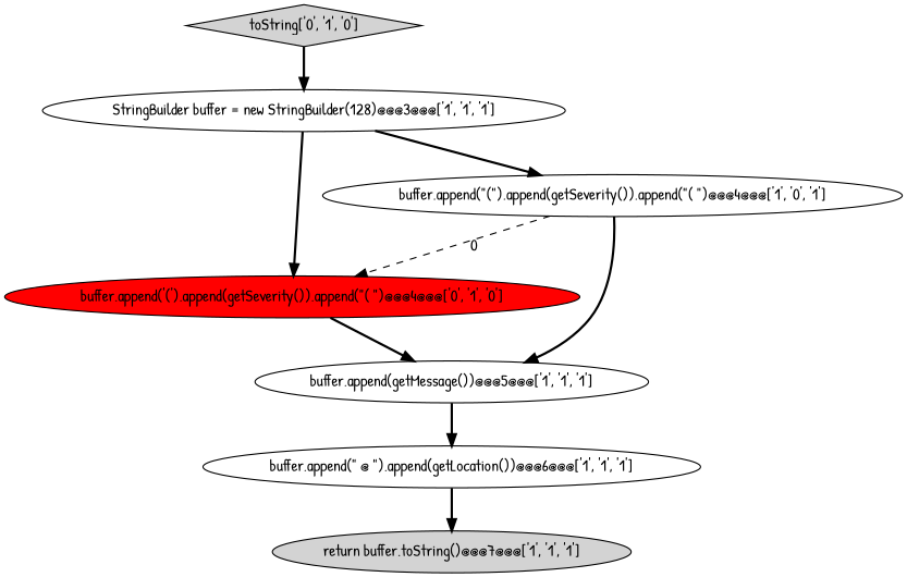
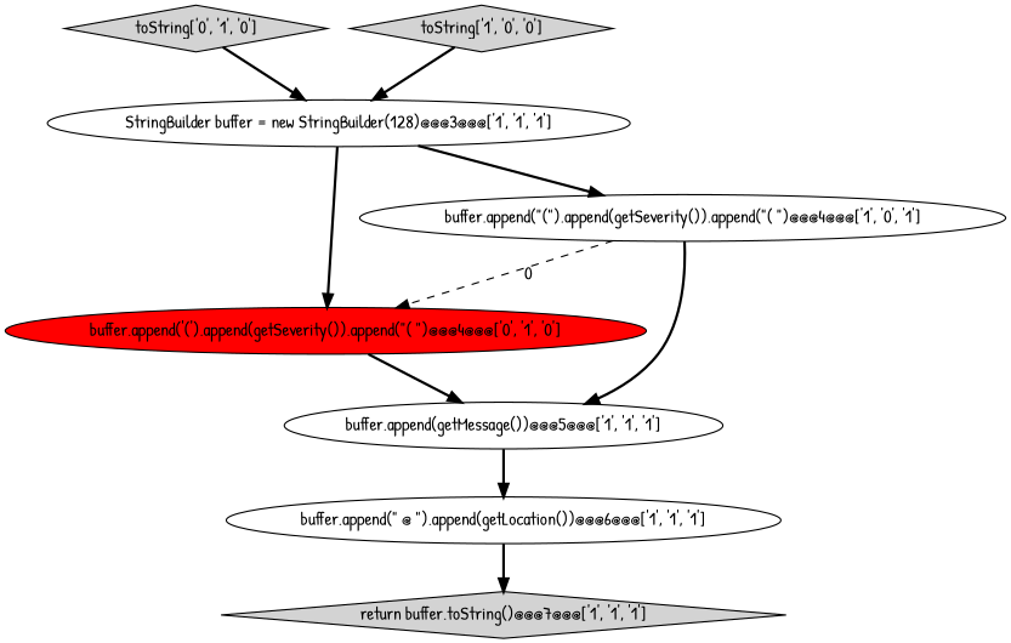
  digraph {
    fontname="Patrick Hand"
    node [fillcolor=white fontname="Patrick Hand" shape=ellipse style=filled]
    edge [fontname="Patrick Hand" style=bold]
    n1 [label="StringBuilder buffer = new StringBuilder(128)@@@3@@@['1', '1', '1']"]
    n2 [fillcolor=red label="buffer.append('(').append(getSeverity()).append(\"( \")@@@4@@@['0', '1', '0']"]
    n3 [label="buffer.append(\"(\").append(getSeverity()).append(\"( \")@@@4@@@['1', '0', '1']"]
    n4 [label="buffer.append(getMessage())@@@5@@@['1', '1', '1']"]
    n5 [label="buffer.append(\" @ \").append(getLocation())@@@6@@@['1', '1', '1']"]
-   n6 [fillcolor=lightgray label="return buffer.toString()@@@7@@@['1', '1', '1']"]
+   n6 [fillcolor=lightgray label="return buffer.toString()@@@7@@@['1', '1', '1']" shape=diamond]
    n7 [fillcolor=lightgray label="toString['0', '1', '0']" shape=diamond]
+   n8 [fillcolor=lightgray label="toString['1', '0', '0']" shape=diamond]
    n1 -> n2
    n1 -> n3
    n2 -> n4
    n3 -> n2 [label=0 style=dashed]
    n3 -> n4
    n4 -> n5
    n5 -> n6
    n7 -> n1
+   n8 -> n1
  }
